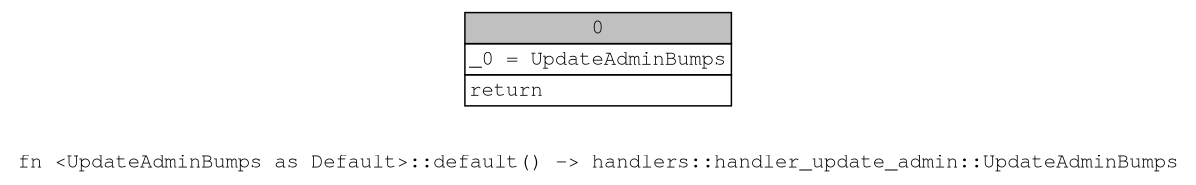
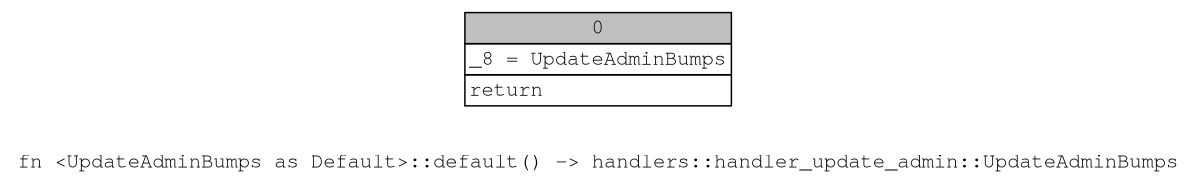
  digraph {
    fontname="Courier, monospace"
    label=<fn &lt;UpdateAdminBumps as Default&gt;::default() -&gt; handlers::handler_update_admin::UpdateAdminBumps<br align="left"/>>
-   n1 [fontname="Courier, monospace" label=<<table border="0" cellborder="1" cellspacing="0"><tr><td bgcolor="gray" align="center" colspan="1">0</td></tr><tr><td align="left" balign="left">_0 = UpdateAdminBumps<br/></td></tr><tr><td align="left">return</td></tr></table>> shape=none]
+   n1 [fontname="Courier, monospace" label=<<table border="0" cellborder="1" cellspacing="0"><tr><td bgcolor="gray" align="center" colspan="1">0</td></tr><tr><td align="left" balign="left">_8 = UpdateAdminBumps<br/></td></tr><tr><td align="left">return</td></tr></table>> shape=none]
  }
